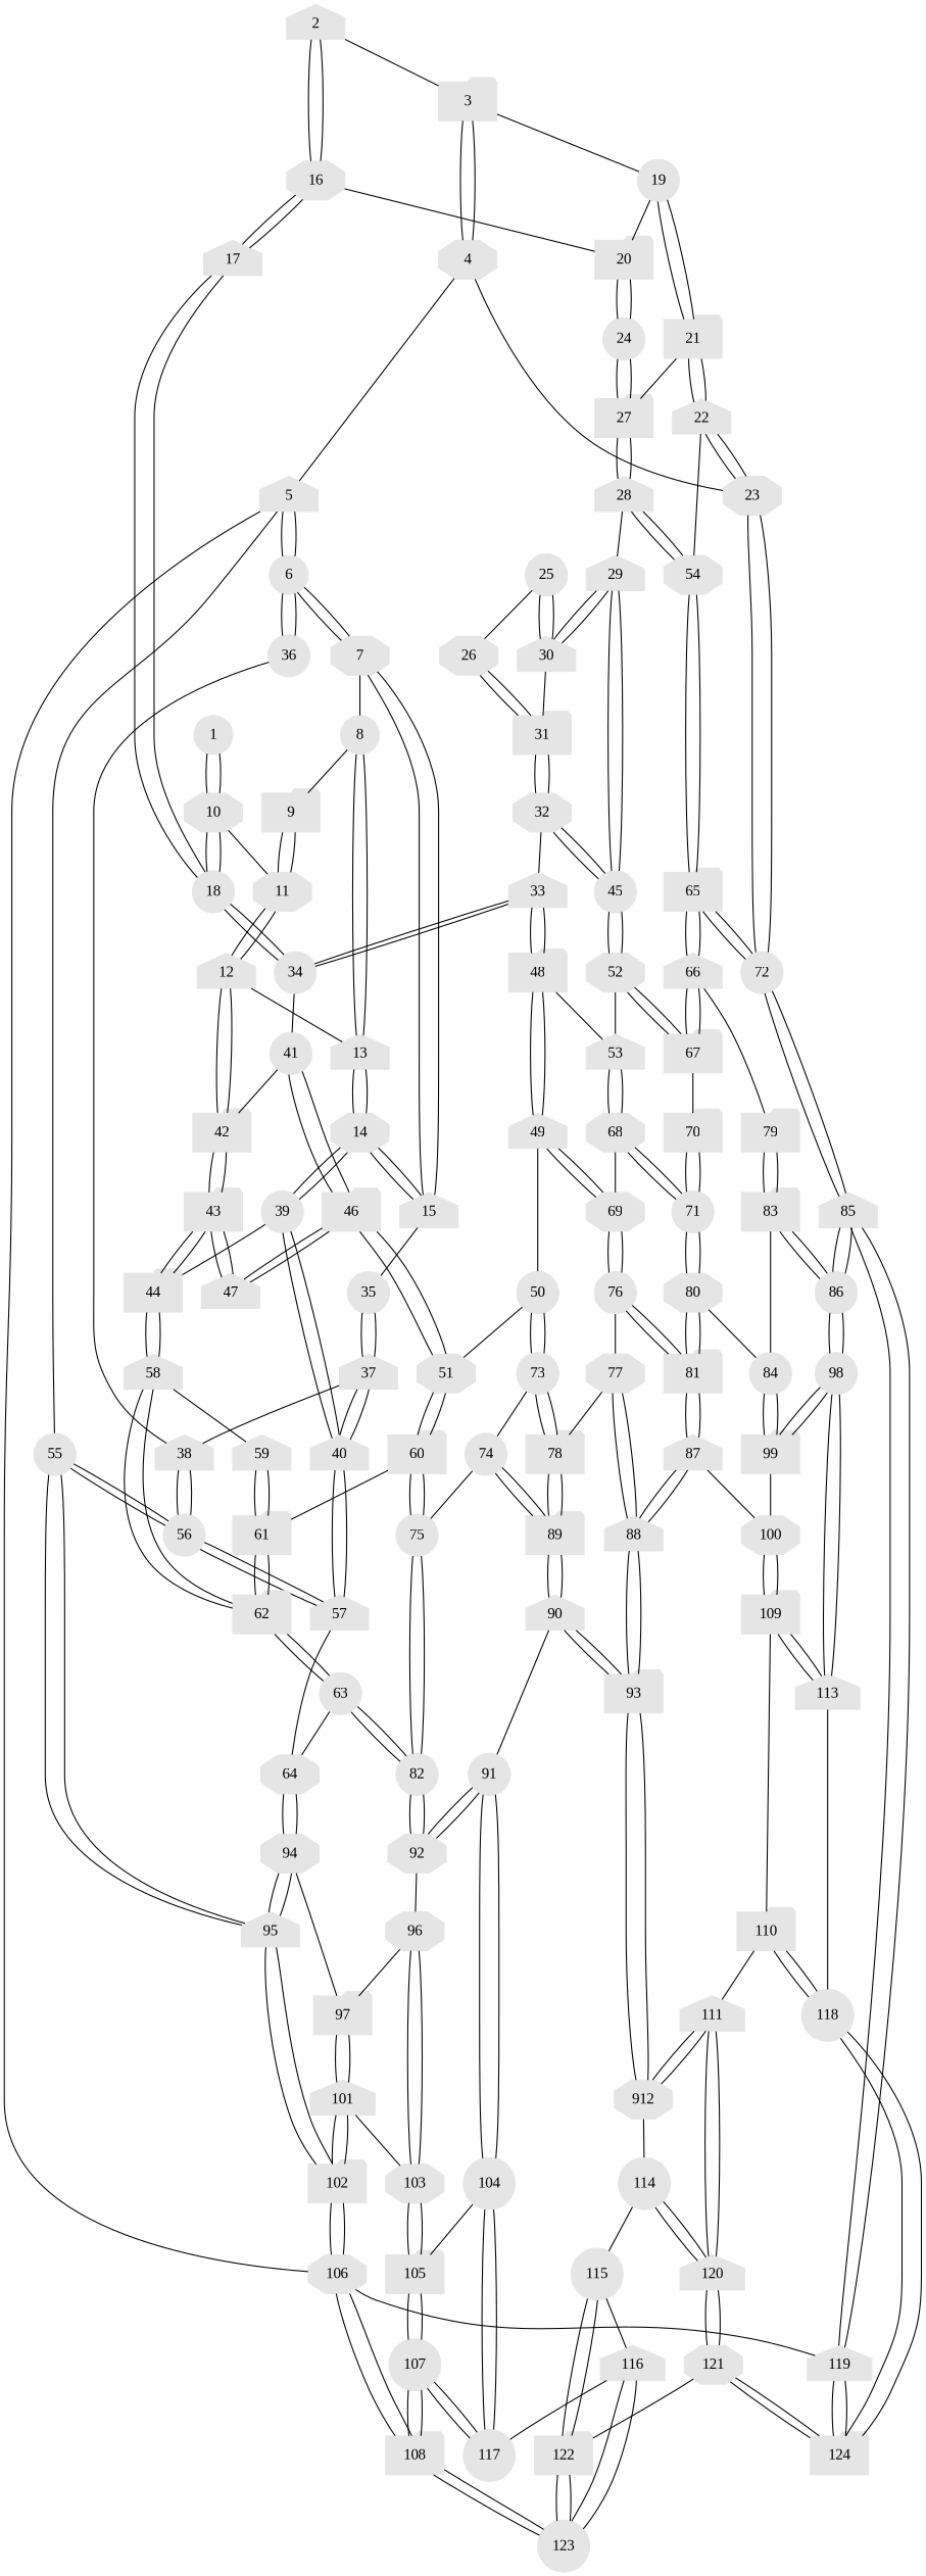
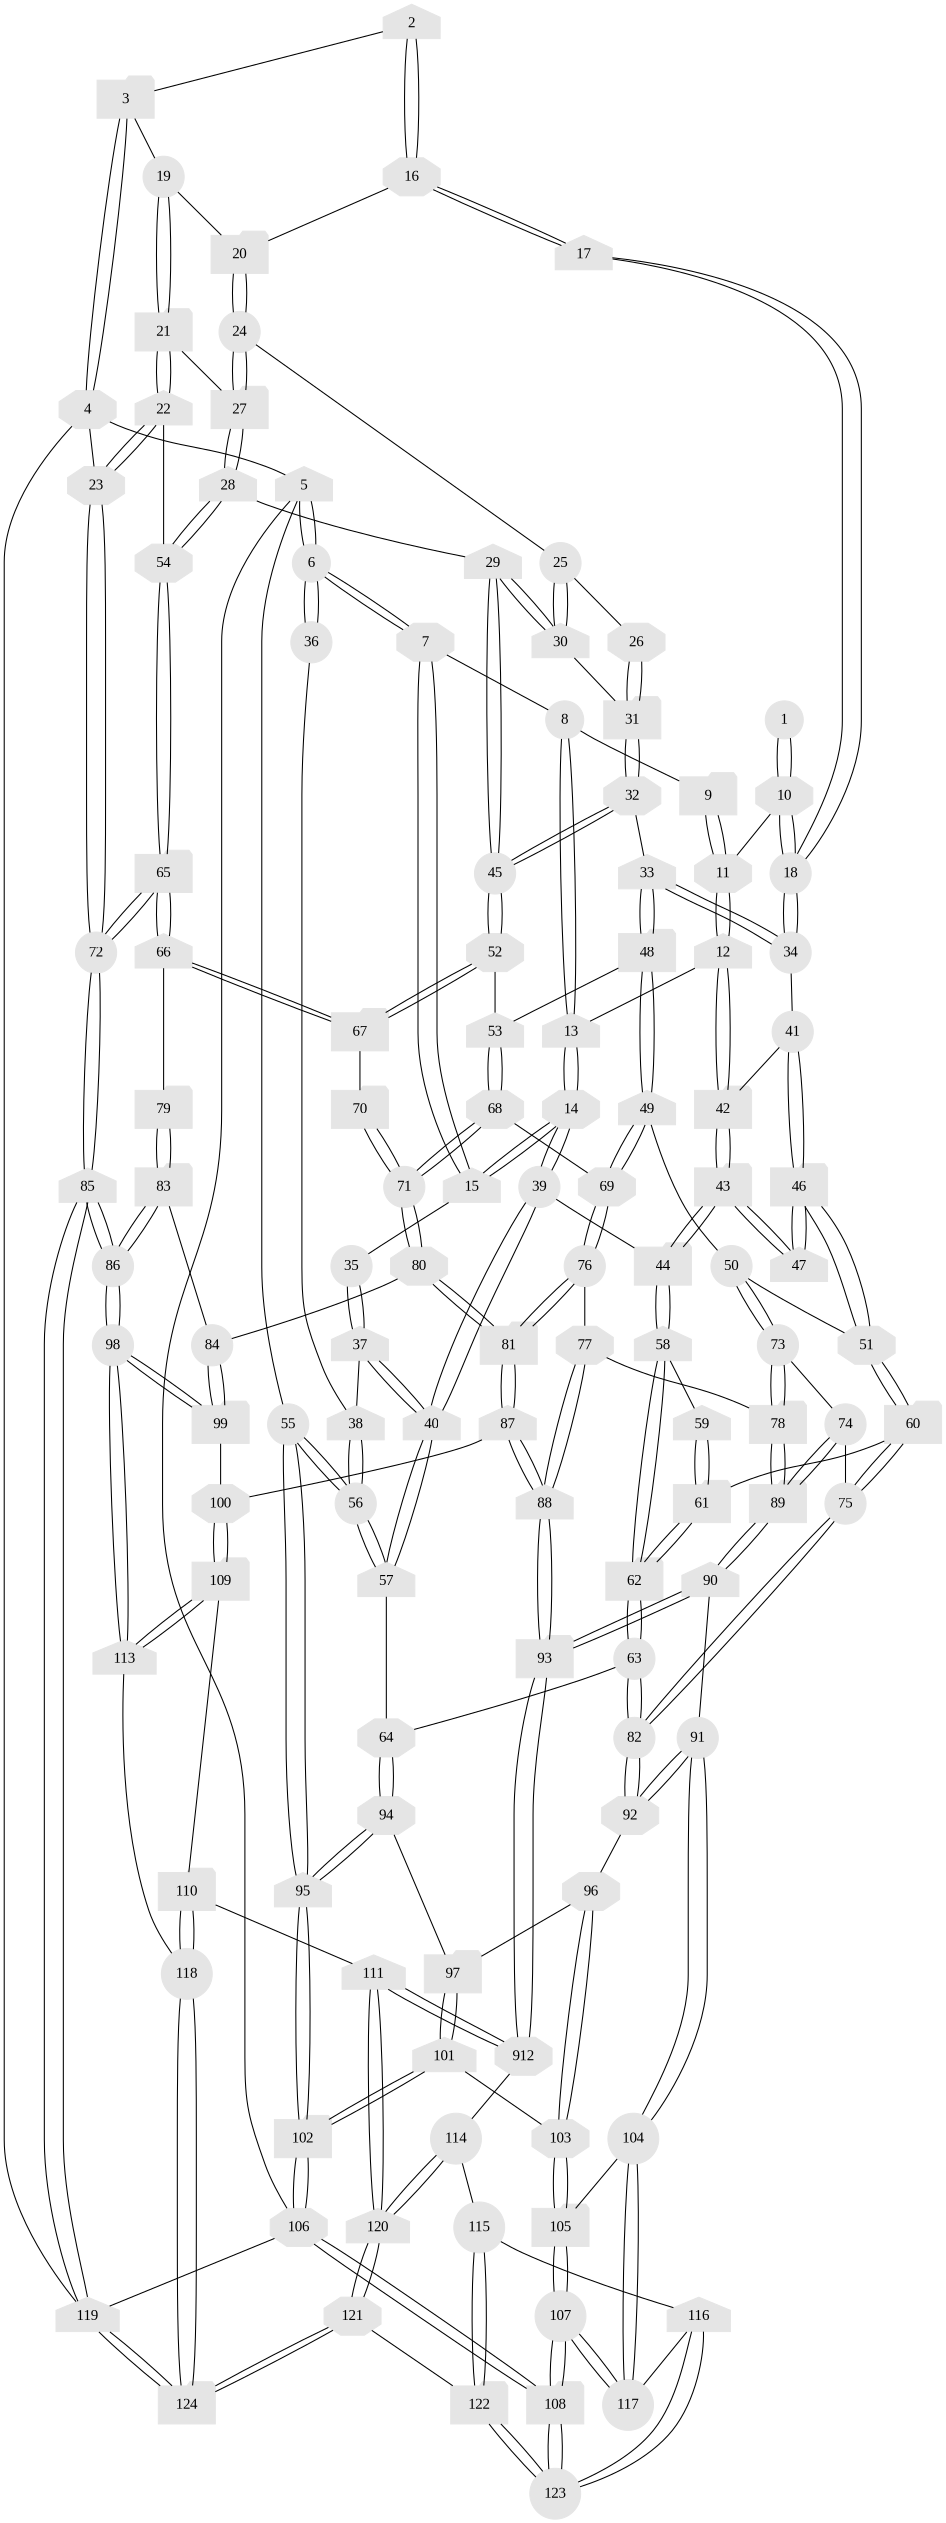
  graph {
    fontname="Liberation Serif"
    node [color=gray90 fontname="Liberation Serif" shape=circle style=filled]
    edge [fontname="Liberation Serif"]
    10 [shape=octagon]
    1
    2 [shape=house]
    3 [shape=folder]
    16 [shape=octagon]
    11 [shape=octagon]
    18
    4 [shape=octagon]
    19
    17 [shape=house]
    20 [shape=folder]
    5 [shape=house]
    23 [shape=octagon]
    119 [shape=house]
    21 [shape=folder]
    6
    55
    106 [shape=octagon]
    72
    124 [shape=folder]
    7 [shape=octagon]
    36
    56
    95 [shape=house]
    108 [shape=folder]
    8
    15 [shape=house]
    38 [shape=house]
    9 [shape=folder]
    13 [shape=house]
    35
    14 [shape=octagon]
    12 [shape=house]
    34
    42 [shape=folder]
    43 [shape=folder]
    39
    40 [shape=house]
    44 [shape=folder]
    37 [shape=house]
    24
    26 [shape=octagon]
    31 [shape=folder]
    41
    22 [shape=house]
    27 [shape=folder]
    25
    54 [shape=octagon]
    28 [shape=house]
    65 [shape=folder]
    85 [shape=house]
    30 [shape=house]
    32 [shape=octagon]
    29 [shape=house]
    45
    52 [shape=octagon]
    33 [shape=house]
    48 [shape=folder]
    49 [shape=house]
    53 [shape=house]
    46 [shape=folder]
    57 [shape=house]
    58 [shape=house]
    64 [shape=octagon]
    47 [shape=house]
    51 [shape=octagon]
    59 [shape=house]
    62 [shape=folder]
    67 [shape=folder]
    60 [shape=folder]
    50
    69 [shape=octagon]
    68 [shape=octagon]
    73
    76
    74
    78 [shape=folder]
    61 [shape=folder]
    75
    70 [shape=folder]
    71
    66 [shape=house]
    102 [shape=folder]
    94 [shape=octagon]
    63
    82
    92 [shape=octagon]
    97 [shape=folder]
    79 [shape=folder]
    83 [shape=folder]
    80 [shape=octagon]
    77 [shape=octagon]
    81 [shape=folder]
    84
    86
    89 [shape=folder]
    90 [shape=house]
    88 [shape=house]
    87 [shape=house]
    93 [shape=folder]
    99 [shape=folder]
    100 [shape=octagon]
    96 [shape=octagon]
    98
    113 [shape=house]
    109 [shape=folder]
    n107 [label=912 shape=octagon]
    91
    104
    105 [shape=folder]
    117
    103 [shape=octagon]
    114
    101 [shape=house]
    118
    110 [shape=folder]
    107
    123
    111 [shape=house]
    120 [shape=house]
    121 [shape=octagon]
    115
    116 [shape=house]
    122 [shape=folder]
    10 -- 11
    10 -- 18
    10 -- 18
    1 -- 10
    1 -- 10
    2 -- 3
    2 -- 16
    2 -- 16
    3 -- 4
    3 -- 4
    3 -- 19
    16 -- 17
    16 -- 17
    16 -- 20
    11 -- 12
    11 -- 12
    18 -- 34
    18 -- 34
    4 -- 5
    4 -- 23
+   4 -- 119
    19 -- 20
    19 -- 21
    19 -- 21
    17 -- 18
    17 -- 18
    20 -- 24
    20 -- 24
    5 -- 6
    5 -- 6
    5 -- 55
    5 -- 106
    23 -- 72
    23 -- 72
    119 -- 124
    119 -- 124
    21 -- 22
    21 -- 22
    21 -- 27
    6 -- 7
    6 -- 7
    6 -- 36
    6 -- 36
    55 -- 56
    55 -- 56
    55 -- 95
    55 -- 95
    106 -- 119
    106 -- 108
    106 -- 108
    72 -- 85
    72 -- 85
    7 -- 8
    7 -- 15
    7 -- 15
    36 -- 38
    56 -- 57
    56 -- 57
    95 -- 102
    95 -- 102
    108 -- 123
    108 -- 123
    8 -- 9
    8 -- 13
    8 -- 13
    15 -- 35
    38 -- 56
    38 -- 56
    9 -- 11
    9 -- 11
    13 -- 14
    13 -- 14
    35 -- 37
    35 -- 37
    14 -- 15
    14 -- 15
    14 -- 39
    14 -- 39
    12 -- 13
    12 -- 42
    12 -- 42
    34 -- 41
    42 -- 43
    42 -- 43
    43 -- 44
    43 -- 44
    43 -- 47
    43 -- 47
    39 -- 40
    39 -- 40
    39 -- 44
    40 -- 57
    40 -- 57
    44 -- 58
    44 -- 58
    37 -- 38
    37 -- 40
    37 -- 40
    24 -- 27
    24 -- 27
+   24 -- 25
    26 -- 31
    26 -- 31
    31 -- 32
    31 -- 32
    41 -- 42
    41 -- 46
    41 -- 46
    22 -- 23
    22 -- 23
    22 -- 54
    27 -- 28
    27 -- 28
    25 -- 26
    25 -- 30
    25 -- 30
    54 -- 65
    54 -- 65
    28 -- 54
    28 -- 54
    28 -- 29
    65 -- 72
    65 -- 72
    65 -- 66
    65 -- 66
    85 -- 119
    85 -- 119
    85 -- 86
    85 -- 86
    30 -- 31
    32 -- 45
    32 -- 45
    32 -- 33
    29 -- 30
    29 -- 30
    29 -- 45
    29 -- 45
    45 -- 52
    45 -- 52
    52 -- 53
    52 -- 67
    52 -- 67
    33 -- 34
    33 -- 34
    33 -- 48
    33 -- 48
    48 -- 49
    48 -- 49
    48 -- 53
    49 -- 50
    49 -- 69
    49 -- 69
    53 -- 68
    53 -- 68
    46 -- 47
    46 -- 47
    46 -- 51
    46 -- 51
    57 -- 64
    58 -- 59
    58 -- 62
    58 -- 62
    64 -- 94
    64 -- 94
    51 -- 60
    51 -- 60
    59 -- 61
    59 -- 61
    62 -- 63
    62 -- 63
    67 -- 70
    60 -- 61
    60 -- 75
    60 -- 75
    50 -- 51
    50 -- 73
    50 -- 73
    69 -- 76
    69 -- 76
    68 -- 69
    68 -- 71
    68 -- 71
    73 -- 74
    73 -- 78
    73 -- 78
    76 -- 77
    76 -- 81
    76 -- 81
    74 -- 75
    74 -- 89
    74 -- 89
    78 -- 89
    78 -- 89
    61 -- 62
    61 -- 62
    75 -- 82
    75 -- 82
    70 -- 71
    70 -- 71
    71 -- 80
    71 -- 80
    66 -- 67
    66 -- 67
    66 -- 79
    102 -- 106
    102 -- 106
    94 -- 95
    94 -- 95
    94 -- 97
    63 -- 64
    63 -- 82
    63 -- 82
    82 -- 92
    82 -- 92
    92 -- 96
    97 -- 101
    97 -- 101
    79 -- 83
    79 -- 83
    83 -- 84
    83 -- 86
    83 -- 86
    80 -- 81
    80 -- 81
    80 -- 84
    77 -- 78
    77 -- 88
    77 -- 88
    81 -- 87
    81 -- 87
    84 -- 99
    84 -- 99
    86 -- 98
    86 -- 98
    89 -- 90
    89 -- 90
    90 -- 93
    90 -- 93
    90 -- 91
    88 -- 93
    88 -- 93
    87 -- 88
    87 -- 88
    87 -- 100
    93 -- n107
    93 -- n107
    99 -- 100
    100 -- 109
    100 -- 109
    96 -- 97
    96 -- 103
    96 -- 103
    98 -- 99
    98 -- 99
    98 -- 113
    98 -- 113
    113 -- 118
    109 -- 113
    109 -- 113
    109 -- 110
    n107 -- 114
    91 -- 92
    91 -- 92
    91 -- 104
    91 -- 104
    104 -- 105
    104 -- 117
    104 -- 117
    105 -- 107
    105 -- 107
    103 -- 105
    103 -- 105
    114 -- 120
    114 -- 120
    114 -- 115
    101 -- 102
    101 -- 102
    101 -- 103
    118 -- 124
    118 -- 124
    110 -- 118
    110 -- 118
    110 -- 111
    107 -- 108
    107 -- 108
    107 -- 117
    107 -- 117
    111 -- n107
    111 -- n107
    111 -- 120
    111 -- 120
    120 -- 121
    120 -- 121
    121 -- 124
    121 -- 124
    121 -- 122
    115 -- 116
    115 -- 122
    115 -- 122
    116 -- 117
    116 -- 123
    116 -- 123
    122 -- 123
    122 -- 123
  }
